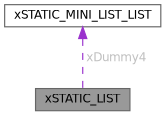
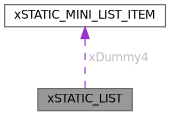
  digraph {
    node [color=gray40 fontname=Helvetica fontsize=10 shape=box style=filled]
    n1 [fillcolor=grey60 fontcolor=black height=0.2 label=xSTATIC_LIST width=0.4]
-   n2 [fillcolor=white height=0.2 label=xSTATIC_MINI_LIST_LIST width=0.4]
+   n2 [fillcolor=white height=0.2 label=xSTATIC_MINI_LIST_ITEM width=0.4]
    n2 -> n1 [color=darkorchid3 dir=back fontcolor=grey fontname=Helvetica fontsize=10 label=<<TABLE CELLBORDER="0" BORDER="0"><TR><TD VALIGN="top" ALIGN="LEFT" CELLPADDING="1" CELLSPACING="0">xDummy4</TD></TR> </TABLE>> labelfontname=Helvetica labelfontsize=10 style=dashed]
  }
